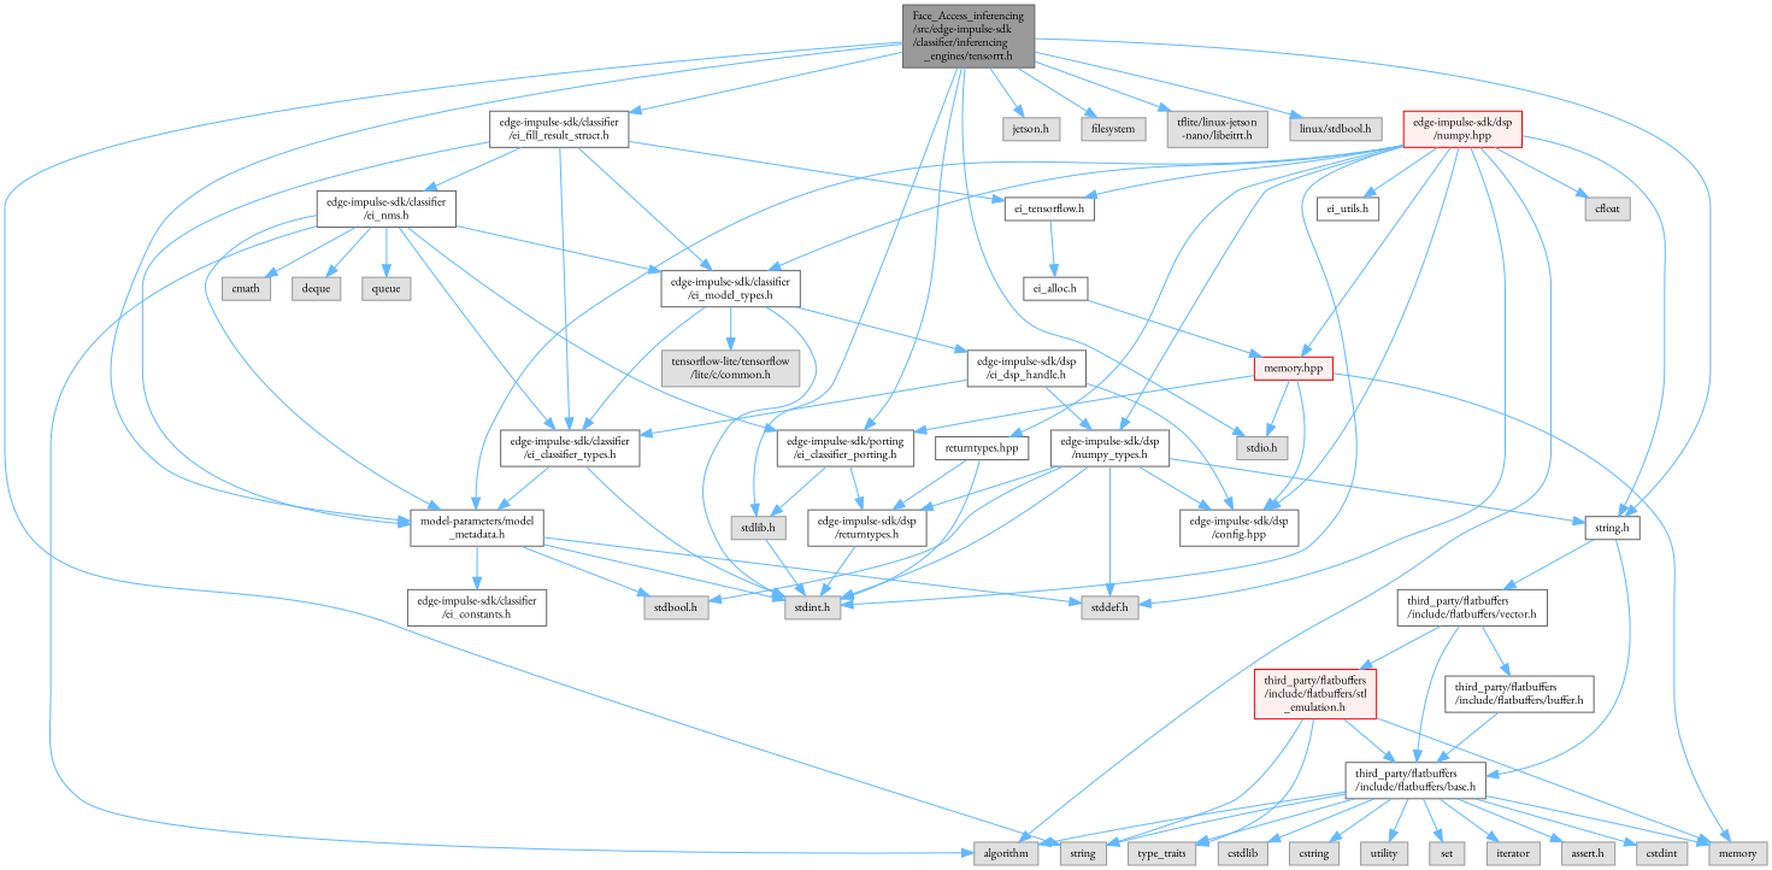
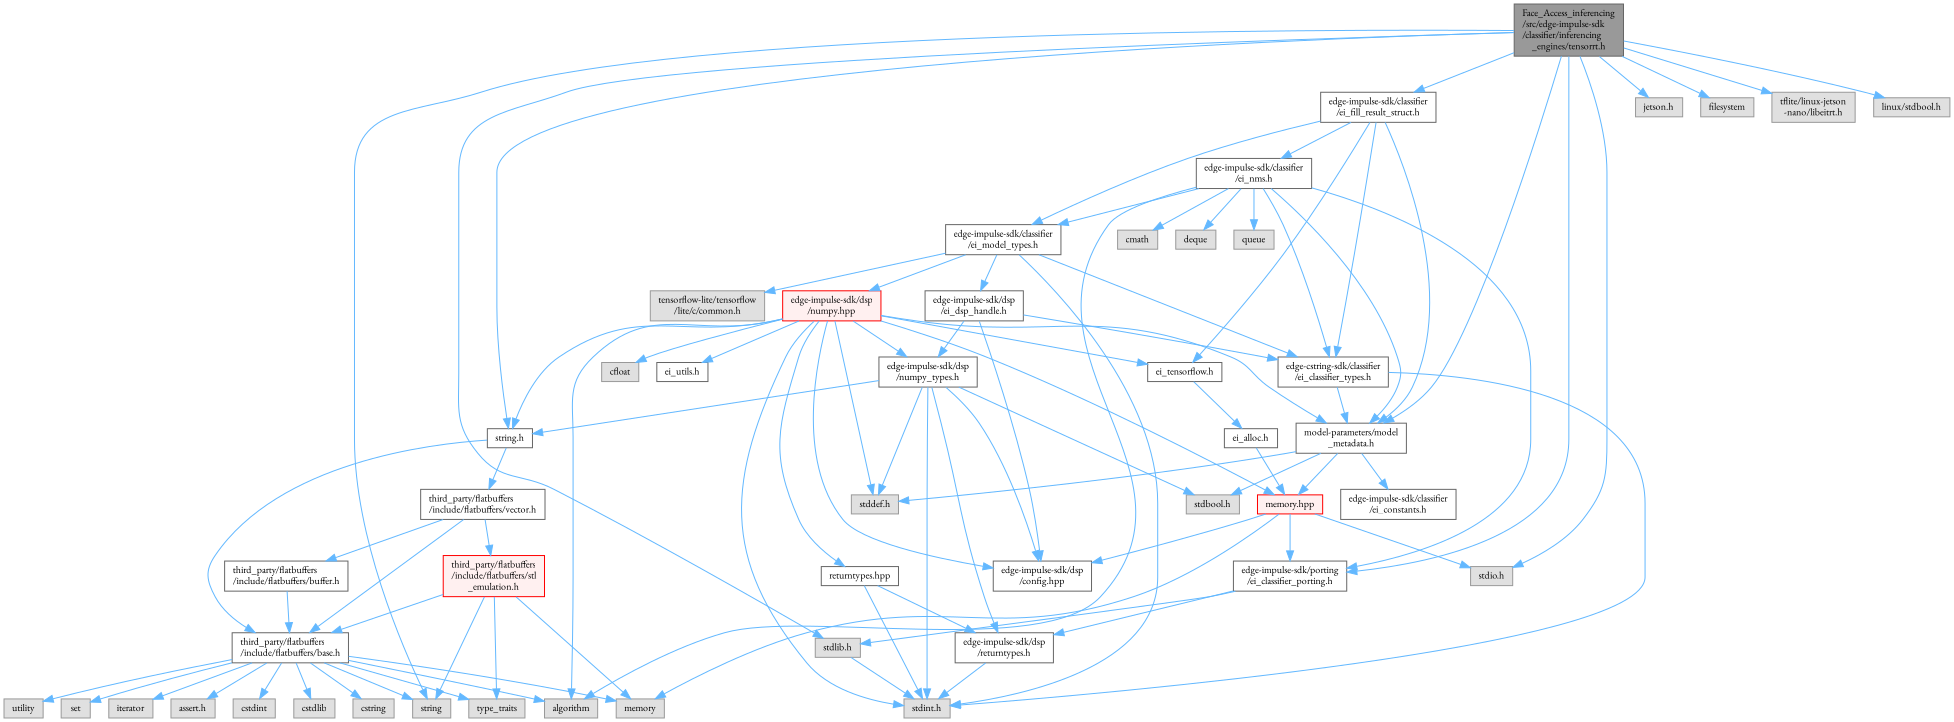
  digraph {
    fontname="EB Garamond"
    node [color=grey60 fillcolor="#E0E0E0" fontname="EB Garamond" fontsize=10 shape=box style=filled]
    edge [color=steelblue1 fontname="EB Garamond" fontsize=10 labelfontname=Helvetica labelfontsize=10 style=solid]
    n1 [color=gray40 fillcolor=grey60 fontcolor=black height=0.2 label="Face_Access_inferencing\l/src/edge-impulse-sdk\l/classifier/inferencing\l_engines/tensorrt.h" width=0.4]
    n2 [color=grey40 fillcolor=white height=0.2 label="model-parameters/model\l_metadata.h" width=0.4]
    n3 [color=grey40 fillcolor=white height=0.2 label="edge-impulse-sdk/porting\l/ei_classifier_porting.h" width=0.4]
    n4 [height=0.2 label="stdlib.h" width=0.4]
    n5 [color=grey40 fillcolor=white height=0.2 label="edge-impulse-sdk/classifier\l/ei_fill_result_struct.h" width=0.4]
    n6 [color=grey40 fillcolor=white height=0.2 label="string.h" width=0.4]
    n7 [height=0.2 label=string width=0.4]
    n8 [height=0.2 label="stdio.h" width=0.4]
    n9 [height=0.2 label="jetson.h" width=0.4]
    n10 [height=0.2 label=filesystem width=0.4]
    n11 [height=0.2 label="tflite/linux-jetson\l-nano/libeitrt.h" width=0.4]
    n12 [height=0.2 label="linux/stdbool.h" width=0.4]
    n13 [height=0.2 label="stdint.h" width=0.4]
    n14 [height=0.2 label="stdbool.h" width=0.4]
    n15 [height=0.2 label="stddef.h" width=0.4]
    n16 [color=grey40 fillcolor=white height=0.2 label="edge-impulse-sdk/classifier\l/ei_constants.h" width=0.4]
    n17 [color=grey40 fillcolor=white height=0.2 label="edge-impulse-sdk/dsp\l/returntypes.h" width=0.4]
    n18 [color=grey40 fillcolor=white height=0.2 label="edge-impulse-sdk/classifier\l/ei_model_types.h" width=0.4]
-   n19 [color=grey40 fillcolor=white height=0.2 label="edge-impulse-sdk/classifier\l/ei_classifier_types.h" width=0.4]
+   n19 [color=grey40 fillcolor=white height=0.2 label="edge-cstring-sdk/classifier\l/ei_classifier_types.h" width=0.4]
    n20 [color=grey40 fillcolor=white height=0.2 label="ei_tensorflow.h" width=0.4]
    n21 [color=grey40 fillcolor=white height=0.2 label="edge-impulse-sdk/classifier\l/ei_nms.h" width=0.4]
    n22 [color=grey40 fillcolor=white height=0.2 label="third_party/flatbuffers\l/include/flatbuffers/base.h" width=0.4]
    n23 [color=grey40 fillcolor=white height=0.2 label="third_party/flatbuffers\l/include/flatbuffers/vector.h" width=0.4]
    n24 [color=grey40 fillcolor=white height=0.2 label="edge-impulse-sdk/dsp\l/ei_dsp_handle.h" width=0.4]
    n25 [color=red fillcolor="#FFF0F0" height=0.2 label="edge-impulse-sdk/dsp\l/numpy.hpp" width=0.4]
    n26 [height=0.2 label="tensorflow-lite/tensorflow\l/lite/c/common.h" width=0.4]
    n27 [color=grey40 fillcolor=white height=0.2 label="ei_alloc.h" width=0.4]
    n28 [height=0.2 label=algorithm width=0.4]
    n29 [height=0.2 label=cmath width=0.4]
    n30 [height=0.2 label=deque width=0.4]
    n31 [height=0.2 label=queue width=0.4]
    n32 [color=grey40 fillcolor=white height=0.2 label="edge-impulse-sdk/dsp\l/config.hpp" width=0.4]
    n33 [color=grey40 fillcolor=white height=0.2 label="edge-impulse-sdk/dsp\l/numpy_types.h" width=0.4]
    n34 [height=0.2 label=cfloat width=0.4]
    n35 [color=red fillcolor="#FFF0F0" height=0.2 label="memory.hpp" width=0.4]
    n36 [color=grey40 fillcolor=white height=0.2 label="returntypes.hpp" width=0.4]
    n37 [color=grey40 fillcolor=white height=0.2 label="ei_utils.h" width=0.4]
    n38 [height=0.2 label="assert.h" width=0.4]
    n39 [height=0.2 label=cstdint width=0.4]
    n40 [height=0.2 label=cstdlib width=0.4]
    n41 [height=0.2 label=cstring width=0.4]
    n42 [height=0.2 label=utility width=0.4]
    n43 [height=0.2 label=type_traits width=0.4]
    n44 [height=0.2 label=set width=0.4]
    n45 [height=0.2 label=iterator width=0.4]
    n46 [height=0.2 label=memory width=0.4]
    n47 [color=grey40 fillcolor=white height=0.2 label="third_party/flatbuffers\l/include/flatbuffers/buffer.h" width=0.4]
    n48 [color=red fillcolor="#FFF0F0" height=0.2 label="third_party/flatbuffers\l/include/flatbuffers/stl\l_emulation.h" width=0.4]
    n1 -> n2
    n1 -> n3
    n1 -> n4
    n1 -> n5
    n1 -> n6
    n1 -> n7
    n1 -> n8
    n1 -> n9
    n1 -> n10
    n1 -> n11
    n1 -> n12
-   n2 -> n13
+   n2 -> n35
    n2 -> n14
    n2 -> n15
    n2 -> n16
    n3 -> n4
    n3 -> n17
    n4 -> n13
    n5 -> n2
    n5 -> n18
    n5 -> n19
    n5 -> n20
    n5 -> n21
    n6 -> n22
    n6 -> n23
    n17 -> n13
    n18 -> n13
    n18 -> n19
    n18 -> n24
-   n25 -> n18
+   n18 -> n25
    n18 -> n26
    n19 -> n2
    n19 -> n13
    n20 -> n27
    n21 -> n2
    n21 -> n3
    n21 -> n18
    n21 -> n19
    n21 -> n28
    n21 -> n29
    n21 -> n30
    n21 -> n31
    n22 -> n7
    n22 -> n28
    n22 -> n38
    n22 -> n39
    n22 -> n40
    n22 -> n41
    n22 -> n42
    n22 -> n43
    n22 -> n44
    n22 -> n45
    n22 -> n46
    n23 -> n22
    n23 -> n47
    n23 -> n48
    n24 -> n19
    n24 -> n32
    n24 -> n33
    n25 -> n2
    n25 -> n6
    n25 -> n13
    n25 -> n15
    n25 -> n20
    n25 -> n28
    n25 -> n32
    n25 -> n33
    n25 -> n34
    n25 -> n35
    n25 -> n36
    n25 -> n37
    n27 -> n35
    n33 -> n6
    n33 -> n13
    n33 -> n14
    n33 -> n15
    n33 -> n17
    n33 -> n32
    n35 -> n3
    n35 -> n8
    n35 -> n32
    n35 -> n46
    n36 -> n13
    n36 -> n17
    n47 -> n22
    n48 -> n7
    n48 -> n22
    n48 -> n43
    n48 -> n46
  }
